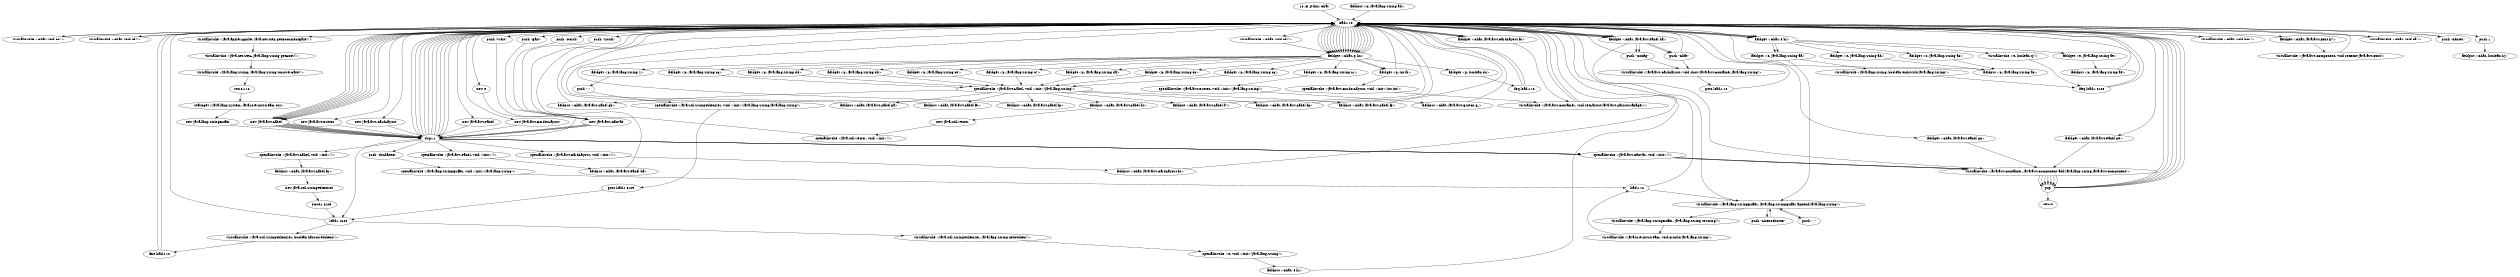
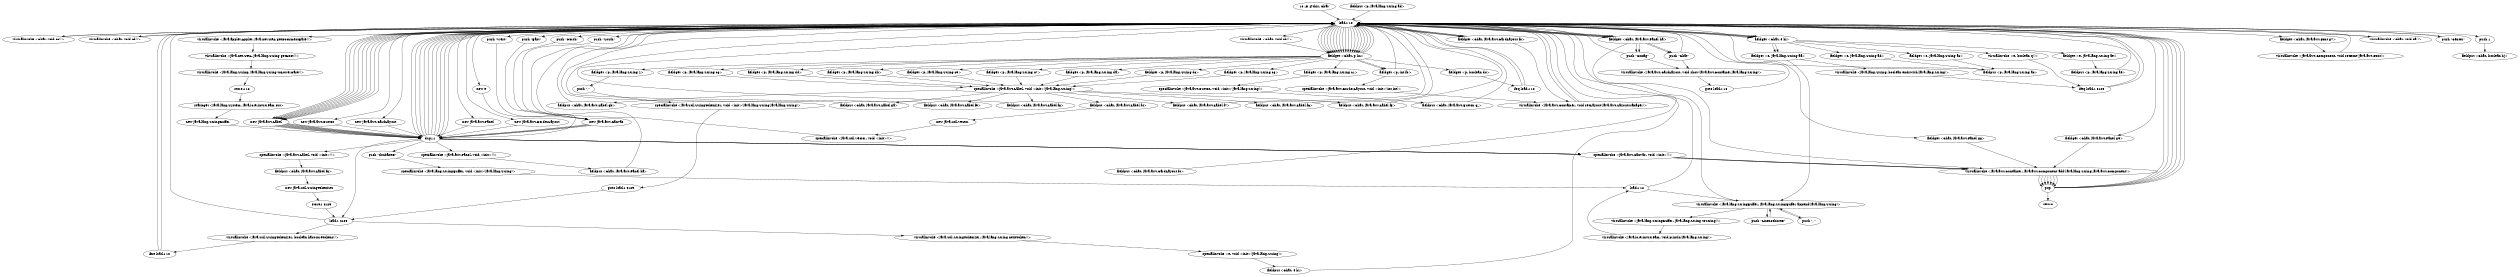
  digraph {
    "r0 := @this: Chat"
    "load.r r0"
    "virtualinvoke <Chat: void cc()>"
    "virtualinvoke <Chat: void cd()>"
    "new java.awt.Label"
    "fieldget <Chat: p hc>"
    "new java.awt.Button"
-   "virtualinvoke <Chat: void bm()>"
    "fieldget <Chat: java.awt.Font g7>"
    "virtualinvoke <Chat: void cb()>"
    "virtualinvoke <Chat: void ca()>"
    "new java.awt.CardLayout"
    "new java.awt.Panel"
    "fieldget <Chat: java.awt.Panel ha>"
    "fieldget <Chat: java.awt.CardLayout fo>"
    "fieldget <Chat: java.awt.Panel g9>"
    "fieldget <Chat: java.awt.Panel g8>"
    "new java.awt.BorderLayout"
    "push \"North\""
    "push \"South\""
    "push \"West\""
    "push \"East\""
    "push \"Center\""
    "new e"
    "fieldget <Chat: e hi>"
    "virtualinvoke <java.applet.Applet: java.net.URL getDocumentBase()>"
    "push 1"
    "dup1.r"
    "fieldget <p: java.lang.String c8>"
    "fieldget <p: java.lang.String c6>"
    "fieldget <p: java.lang.String dd>"
    "fieldget <p: java.lang.String db>"
    "fieldget <p: java.lang.String c9>"
    "fieldget <p: java.lang.String c7>"
    "fieldget <p: java.lang.String da>"
    "fieldget <p: java.lang.String dc>"
    "fieldget <p: java.lang.String z>"
    "fieldget <p: java.lang.String c1>"
    "fieldget <p: boolean d0>"
    "fieldget <p: int fb>"
    "virtualinvoke <java.awt.Component: void setFont(java.awt.Font)>"
    "push \"Config\""
    "virtualinvoke <java.awt.Container: java.awt.Component add(java.lang.String,java.awt.Component)>"
    "push \"Chat\""
    "virtualinvoke <java.awt.Container: void setLayout(java.awt.LayoutManager)>"
    "new java.awt.Canvas"
    "virtualinvoke <e: boolean q()>"
    "fieldget <e: java.lang.String aa>"
    "fieldget <e: java.lang.String ae>"
    "fieldget <e: java.lang.String ad>"
    "fieldget <e: java.lang.String ac>"
    "virtualinvoke <java.net.URL: java.lang.String getHost()>"
    "fieldput <Chat: boolean hj>"
    "specialinvoke <java.awt.Label: void <init>()>"
    "load.r $r29"
-   "specialinvoke <java.awt.CardLayout: void <init>()>"
    "specialinvoke <java.awt.Panel: void <init>()>"
    "specialinvoke <java.awt.Canvas: void <init>()>"
    "push \"docbase=\""
    "fieldput <Chat: java.awt.Label fq>"
    "virtualinvoke <java.util.StringTokenizer: boolean hasMoreTokens()>"
    "virtualinvoke <java.util.StringTokenizer: java.lang.String nextToken()>"
    "fieldput <Chat: java.awt.CardLayout fo>"
    "fieldput <Chat: java.awt.Panel ha>"
    "specialinvoke <java.lang.StringBuffer: void <init>(java.lang.String)>"
    "specialinvoke <java.awt.Label: void <init>(java.lang.String)>"
    "push \",\""
    "specialinvoke <java.awt.Button: void <init>(java.lang.String)>"
    "ifeq load.r r0"
    "specialinvoke <java.awt.BorderLayout: void <init>(int,int)>"
    "fieldput <Chat: java.awt.Label gb>"
    "fieldput <Chat: java.awt.Label ga>"
    "fieldput <Chat: java.awt.Label f9>"
    "fieldput <Chat: java.awt.Label f8>"
    "fieldput <Chat: java.awt.Label f7>"
    "fieldput <Chat: java.awt.Label f6>"
    "fieldput <Chat: java.awt.Label f5>"
    "fieldput <Chat: java.awt.Label f4>"
    "new java.util.Vector"
    "specialinvoke <java.util.Vector: void <init>()>"
    "new java.util.StringTokenizer"
    "store.r $r29"
    "ifne load.r r0"
    "specialinvoke <e: void <init>(java.lang.String)>"
    "specialinvoke <java.util.StringTokenizer: void <init>(java.lang.String,java.lang.String)>"
    "goto load.r $r29"
    "fieldput <Chat: java.awt.Button g_>"
    "virtualinvoke <java.awt.CardLayout: void show(java.awt.Container,java.lang.String)>"
    pop
    "goto load.r r0"
    return
    "fieldput <Chat: e hi>"
    "ifeq load.r $r29"
    "virtualinvoke <java.lang.StringBuffer: java.lang.StringBuffer append(java.lang.String)>"
    "virtualinvoke <java.lang.String: boolean endsWith(java.lang.String)>"
    "fieldput <p: java.lang.String ae>"
    "fieldput <p: java.lang.String ac>"
    "virtualinvoke <java.lang.String: java.lang.String toLowerCase()>"
    "store.r r2"
    "staticget <java.lang.System: java.io.PrintStream out>"
    "new java.lang.StringBuffer"
    "load.r r2"
    "push \", \""
    "push \"Licensehost=\""
    "virtualinvoke <java.lang.StringBuffer: java.lang.String toString()>"
    "virtualinvoke <java.io.PrintStream: void println(java.lang.String)>"
    "fieldput <p: java.lang.String ad>"
    "r0 := @this: Chat" -> "load.r r0"
    "load.r r0" -> "load.r r0"
    "load.r r0" -> "virtualinvoke <Chat: void cc()>"
    "load.r r0" -> "virtualinvoke <Chat: void cd()>"
    "load.r r0" -> "new java.awt.Label"
    "load.r r0" -> "new java.awt.Label"
    "load.r r0" -> "new java.awt.Label"
    "load.r r0" -> "new java.awt.Label"
    "load.r r0" -> "new java.awt.Label"
    "load.r r0" -> "new java.awt.Label"
    "load.r r0" -> "new java.awt.Label"
    "load.r r0" -> "new java.awt.Label"
    "load.r r0" -> "new java.awt.Label"
    "load.r r0" -> "fieldget <Chat: p hc>"
    "load.r r0" -> "fieldget <Chat: p hc>"
    "load.r r0" -> "fieldget <Chat: p hc>"
    "load.r r0" -> "fieldget <Chat: p hc>"
    "load.r r0" -> "fieldget <Chat: p hc>"
    "load.r r0" -> "fieldget <Chat: p hc>"
    "load.r r0" -> "fieldget <Chat: p hc>"
    "load.r r0" -> "fieldget <Chat: p hc>"
    "load.r r0" -> "fieldget <Chat: p hc>"
    "load.r r0" -> "fieldget <Chat: p hc>"
    "load.r r0" -> "fieldget <Chat: p hc>"
    "load.r r0" -> "fieldget <Chat: p hc>"
    "load.r r0" -> "fieldget <Chat: p hc>"
    "load.r r0" -> "fieldget <Chat: p hc>"
    "load.r r0" -> "fieldget <Chat: p hc>"
    "load.r r0" -> "fieldget <Chat: p hc>"
    "load.r r0" -> "new java.awt.Button"
-   "load.r r0" -> "virtualinvoke <Chat: void bm()>"
    "load.r r0" -> "fieldget <Chat: java.awt.Font g7>"
    "load.r r0" -> "virtualinvoke <Chat: void cb()>"
    "load.r r0" -> "virtualinvoke <Chat: void ca()>"
    "load.r r0" -> "new java.awt.CardLayout"
    "load.r r0" -> "new java.awt.Panel"
    "load.r r0" -> "fieldget <Chat: java.awt.Panel ha>"
    "load.r r0" -> "fieldget <Chat: java.awt.Panel ha>"
    "load.r r0" -> "fieldget <Chat: java.awt.Panel ha>"
    "load.r r0" -> "fieldget <Chat: java.awt.Panel ha>"
    "load.r r0" -> "fieldget <Chat: java.awt.Panel ha>"
    "load.r r0" -> "fieldget <Chat: java.awt.Panel ha>"
    "load.r r0" -> "fieldget <Chat: java.awt.CardLayout fo>"
    "load.r r0" -> "fieldget <Chat: java.awt.CardLayout fo>"
    "load.r r0" -> "fieldget <Chat: java.awt.CardLayout fo>"
    "load.r r0" -> "fieldget <Chat: java.awt.Panel g9>"
    "load.r r0" -> "fieldget <Chat: java.awt.Panel g8>"
    "load.r r0" -> "new java.awt.BorderLayout"
    "load.r r0" -> "push \"North\""
    "load.r r0" -> "push \"South\""
    "load.r r0" -> "push \"West\""
    "load.r r0" -> "push \"East\""
    "load.r r0" -> "push \"Center\""
    "load.r r0" -> "new e"
    "load.r r0" -> "fieldget <Chat: e hi>"
    "load.r r0" -> "fieldget <Chat: e hi>"
    "load.r r0" -> "fieldget <Chat: e hi>"
    "load.r r0" -> "fieldget <Chat: e hi>"
    "load.r r0" -> "fieldget <Chat: e hi>"
    "load.r r0" -> "fieldget <Chat: e hi>"
    "load.r r0" -> "virtualinvoke <java.applet.Applet: java.net.URL getDocumentBase()>"
    "load.r r0" -> "push 1"
    "virtualinvoke <Chat: void cc()>" -> "load.r r0"
    "virtualinvoke <Chat: void cd()>" -> "load.r r0"
    "new java.awt.Label" -> "dup1.r"
    "new java.awt.Label" -> "dup1.r"
    "new java.awt.Label" -> "dup1.r"
    "new java.awt.Label" -> "dup1.r"
    "new java.awt.Label" -> "dup1.r"
    "new java.awt.Label" -> "dup1.r"
    "new java.awt.Label" -> "dup1.r"
    "new java.awt.Label" -> "dup1.r"
    "new java.awt.Label" -> "dup1.r"
    "fieldget <Chat: p hc>" -> "load.r r0"
    "fieldget <Chat: p hc>" -> "load.r r0"
    "fieldget <Chat: p hc>" -> "load.r r0"
    "fieldget <Chat: p hc>" -> "fieldget <p: java.lang.String c8>"
    "fieldget <Chat: p hc>" -> "fieldget <p: java.lang.String c6>"
    "fieldget <Chat: p hc>" -> "fieldget <p: java.lang.String dd>"
    "fieldget <Chat: p hc>" -> "fieldget <p: java.lang.String db>"
    "fieldget <Chat: p hc>" -> "fieldget <p: java.lang.String c9>"
    "fieldget <Chat: p hc>" -> "fieldget <p: java.lang.String c7>"
    "fieldget <Chat: p hc>" -> "fieldget <p: java.lang.String da>"
    "fieldget <Chat: p hc>" -> "fieldget <p: java.lang.String dc>"
    "fieldget <Chat: p hc>" -> "fieldget <p: java.lang.String z>"
    "fieldget <Chat: p hc>" -> "fieldget <p: java.lang.String c1>"
    "fieldget <Chat: p hc>" -> "fieldget <p: boolean d0>"
    "fieldget <Chat: p hc>" -> "fieldget <p: int fb>"
    "fieldget <Chat: p hc>" -> "fieldget <p: int fb>"
    "new java.awt.Button" -> "dup1.r"
-   "virtualinvoke <Chat: void bm()>" -> "load.r r0"
    "fieldget <Chat: java.awt.Font g7>" -> "virtualinvoke <java.awt.Component: void setFont(java.awt.Font)>"
    "virtualinvoke <Chat: void cb()>" -> "fieldget <Chat: p hc>"
    "virtualinvoke <Chat: void ca()>" -> "load.r r0"
    "new java.awt.CardLayout" -> "dup1.r"
    "new java.awt.Panel" -> "dup1.r"
    "fieldget <Chat: java.awt.Panel ha>" -> "load.r r0"
    "fieldget <Chat: java.awt.Panel ha>" -> "push \"Config\""
    "fieldget <Chat: java.awt.Panel ha>" -> "push \"Config\""
    "fieldget <Chat: java.awt.Panel ha>" -> "virtualinvoke <java.awt.Container: java.awt.Component add(java.lang.String,java.awt.Component)>"
    "fieldget <Chat: java.awt.Panel ha>" -> "push \"Chat\""
    "fieldget <Chat: java.awt.Panel ha>" -> "push \"Chat\""
    "fieldget <Chat: java.awt.CardLayout fo>" -> "load.r r0"
    "fieldget <Chat: java.awt.CardLayout fo>" -> "load.r r0"
    "fieldget <Chat: java.awt.CardLayout fo>" -> "virtualinvoke <java.awt.Container: void setLayout(java.awt.LayoutManager)>"
    "fieldget <Chat: java.awt.Panel g9>" -> "virtualinvoke <java.awt.Container: java.awt.Component add(java.lang.String,java.awt.Component)>"
    "fieldget <Chat: java.awt.Panel g8>" -> "virtualinvoke <java.awt.Container: java.awt.Component add(java.lang.String,java.awt.Component)>"
    "new java.awt.BorderLayout" -> "dup1.r"
    "push \"North\"" -> "new java.awt.Canvas"
    "push \"South\"" -> "new java.awt.Canvas"
    "push \"West\"" -> "new java.awt.Canvas"
    "push \"East\"" -> "new java.awt.Canvas"
    "push \"Center\"" -> "load.r r0"
    "new e" -> "dup1.r"
    "fieldget <Chat: e hi>" -> "virtualinvoke <e: boolean q()>"
    "fieldget <Chat: e hi>" -> "fieldget <e: java.lang.String aa>"
    "fieldget <Chat: e hi>" -> "fieldget <e: java.lang.String aa>"
    "fieldget <Chat: e hi>" -> "fieldget <e: java.lang.String ae>"
    "fieldget <Chat: e hi>" -> "fieldget <e: java.lang.String ad>"
    "fieldget <Chat: e hi>" -> "fieldget <e: java.lang.String ac>"
    "virtualinvoke <java.applet.Applet: java.net.URL getDocumentBase()>" -> "virtualinvoke <java.net.URL: java.lang.String getHost()>"
    "push 1" -> "fieldput <Chat: boolean hj>"
    "dup1.r" -> "load.r r0"
    "dup1.r" -> "load.r r0"
    "dup1.r" -> "load.r r0"
    "dup1.r" -> "load.r r0"
    "dup1.r" -> "load.r r0"
    "dup1.r" -> "load.r r0"
    "dup1.r" -> "load.r r0"
    "dup1.r" -> "load.r r0"
    "dup1.r" -> "load.r r0"
    "dup1.r" -> "load.r r0"
    "dup1.r" -> "specialinvoke <java.awt.Label: void <init>()>"
    "dup1.r" -> "load.r $r29"
-   "dup1.r" -> "specialinvoke <java.awt.CardLayout: void <init>()>"
    "dup1.r" -> "specialinvoke <java.awt.Panel: void <init>()>"
    "dup1.r" -> "specialinvoke <java.awt.Canvas: void <init>()>"
    "dup1.r" -> "specialinvoke <java.awt.Canvas: void <init>()>"
    "dup1.r" -> "specialinvoke <java.awt.Canvas: void <init>()>"
    "dup1.r" -> "specialinvoke <java.awt.Canvas: void <init>()>"
    "dup1.r" -> "push \"docbase=\""
    "fieldget <p: java.lang.String c8>" -> "specialinvoke <java.awt.Label: void <init>(java.lang.String)>"
    "fieldget <p: java.lang.String c6>" -> "specialinvoke <java.awt.Label: void <init>(java.lang.String)>"
    "fieldget <p: java.lang.String dd>" -> "specialinvoke <java.awt.Label: void <init>(java.lang.String)>"
    "fieldget <p: java.lang.String db>" -> "specialinvoke <java.awt.Label: void <init>(java.lang.String)>"
    "fieldget <p: java.lang.String c9>" -> "specialinvoke <java.awt.Label: void <init>(java.lang.String)>"
    "fieldget <p: java.lang.String c7>" -> "specialinvoke <java.awt.Label: void <init>(java.lang.String)>"
    "fieldget <p: java.lang.String da>" -> "specialinvoke <java.awt.Label: void <init>(java.lang.String)>"
    "fieldget <p: java.lang.String dc>" -> "specialinvoke <java.awt.Label: void <init>(java.lang.String)>"
    "fieldget <p: java.lang.String z>" -> "push \",\""
    "fieldget <p: java.lang.String c1>" -> "specialinvoke <java.awt.Button: void <init>(java.lang.String)>"
    "fieldget <p: boolean d0>" -> "ifeq load.r r0"
    "fieldget <p: int fb>" -> "load.r r0"
    "fieldget <p: int fb>" -> "specialinvoke <java.awt.BorderLayout: void <init>(int,int)>"
    "virtualinvoke <java.awt.Component: void setFont(java.awt.Font)>" -> "load.r r0"
    "push \"Config\"" -> "load.r r0"
    "push \"Config\"" -> "virtualinvoke <java.awt.CardLayout: void show(java.awt.Container,java.lang.String)>"
    "virtualinvoke <java.awt.Container: java.awt.Component add(java.lang.String,java.awt.Component)>" -> pop
    "virtualinvoke <java.awt.Container: java.awt.Component add(java.lang.String,java.awt.Component)>" -> pop
    "virtualinvoke <java.awt.Container: java.awt.Component add(java.lang.String,java.awt.Component)>" -> pop
    "virtualinvoke <java.awt.Container: java.awt.Component add(java.lang.String,java.awt.Component)>" -> pop
    "virtualinvoke <java.awt.Container: java.awt.Component add(java.lang.String,java.awt.Component)>" -> pop
    "virtualinvoke <java.awt.Container: java.awt.Component add(java.lang.String,java.awt.Component)>" -> pop
    "virtualinvoke <java.awt.Container: java.awt.Component add(java.lang.String,java.awt.Component)>" -> pop
    "push \"Chat\"" -> "load.r r0"
    "push \"Chat\"" -> "virtualinvoke <java.awt.CardLayout: void show(java.awt.Container,java.lang.String)>"
    "virtualinvoke <java.awt.Container: void setLayout(java.awt.LayoutManager)>" -> "load.r r0"
    "virtualinvoke <java.awt.Container: void setLayout(java.awt.LayoutManager)>" -> "load.r r0"
    "new java.awt.Canvas" -> "dup1.r"
    "new java.awt.Canvas" -> "dup1.r"
    "new java.awt.Canvas" -> "dup1.r"
    "new java.awt.Canvas" -> "dup1.r"
    "virtualinvoke <e: boolean q()>" -> "ifeq load.r $r29"
    "fieldget <e: java.lang.String aa>" -> "virtualinvoke <java.lang.StringBuffer: java.lang.StringBuffer append(java.lang.String)>"
    "fieldget <e: java.lang.String aa>" -> "virtualinvoke <java.lang.String: boolean endsWith(java.lang.String)>"
    "fieldget <e: java.lang.String ae>" -> "fieldput <p: java.lang.String ae>"
    "fieldget <e: java.lang.String ad>" -> "fieldput <p: java.lang.String ac>"
    "fieldget <e: java.lang.String ac>" -> "fieldput <p: java.lang.String ac>"
    "virtualinvoke <java.net.URL: java.lang.String getHost()>" -> "virtualinvoke <java.lang.String: java.lang.String toLowerCase()>"
    "specialinvoke <java.awt.Label: void <init>()>" -> "fieldput <Chat: java.awt.Label fq>"
    "load.r $r29" -> "load.r r0"
    "load.r $r29" -> "virtualinvoke <java.util.StringTokenizer: boolean hasMoreTokens()>"
    "load.r $r29" -> "virtualinvoke <java.util.StringTokenizer: java.lang.String nextToken()>"
-   "specialinvoke <java.awt.CardLayout: void <init>()>" -> "fieldput <Chat: java.awt.CardLayout fo>"
    "specialinvoke <java.awt.Panel: void <init>()>" -> "fieldput <Chat: java.awt.Panel ha>"
    "specialinvoke <java.awt.Canvas: void <init>()>" -> "virtualinvoke <java.awt.Container: java.awt.Component add(java.lang.String,java.awt.Component)>"
    "specialinvoke <java.awt.Canvas: void <init>()>" -> "virtualinvoke <java.awt.Container: java.awt.Component add(java.lang.String,java.awt.Component)>"
    "specialinvoke <java.awt.Canvas: void <init>()>" -> "virtualinvoke <java.awt.Container: java.awt.Component add(java.lang.String,java.awt.Component)>"
    "specialinvoke <java.awt.Canvas: void <init>()>" -> "virtualinvoke <java.awt.Container: java.awt.Component add(java.lang.String,java.awt.Component)>"
    "push \"docbase=\"" -> "specialinvoke <java.lang.StringBuffer: void <init>(java.lang.String)>"
    "fieldput <Chat: java.awt.Label fq>" -> "new java.util.StringTokenizer"
    "virtualinvoke <java.util.StringTokenizer: boolean hasMoreTokens()>" -> "ifne load.r r0"
    "virtualinvoke <java.util.StringTokenizer: java.lang.String nextToken()>" -> "specialinvoke <e: void <init>(java.lang.String)>"
    "fieldput <Chat: java.awt.CardLayout fo>" -> "load.r r0"
    "fieldput <Chat: java.awt.Panel ha>" -> "load.r r0"
    "specialinvoke <java.lang.StringBuffer: void <init>(java.lang.String)>" -> "load.r r2"
    "specialinvoke <java.awt.Label: void <init>(java.lang.String)>" -> "fieldput <Chat: java.awt.Label gb>"
    "specialinvoke <java.awt.Label: void <init>(java.lang.String)>" -> "fieldput <Chat: java.awt.Label ga>"
    "specialinvoke <java.awt.Label: void <init>(java.lang.String)>" -> "fieldput <Chat: java.awt.Label f9>"
    "specialinvoke <java.awt.Label: void <init>(java.lang.String)>" -> "fieldput <Chat: java.awt.Label f8>"
    "specialinvoke <java.awt.Label: void <init>(java.lang.String)>" -> "fieldput <Chat: java.awt.Label f7>"
    "specialinvoke <java.awt.Label: void <init>(java.lang.String)>" -> "fieldput <Chat: java.awt.Label f6>"
    "specialinvoke <java.awt.Label: void <init>(java.lang.String)>" -> "fieldput <Chat: java.awt.Label f5>"
    "specialinvoke <java.awt.Label: void <init>(java.lang.String)>" -> "fieldput <Chat: java.awt.Label f4>"
    "push \",\"" -> "specialinvoke <java.util.StringTokenizer: void <init>(java.lang.String,java.lang.String)>"
    "specialinvoke <java.awt.Button: void <init>(java.lang.String)>" -> "fieldput <Chat: java.awt.Button g_>"
    "ifeq load.r r0" -> "load.r r0"
    "ifeq load.r r0" -> "load.r r0"
    "specialinvoke <java.awt.BorderLayout: void <init>(int,int)>" -> "virtualinvoke <java.awt.Container: void setLayout(java.awt.LayoutManager)>"
    "fieldput <Chat: java.awt.Label gb>" -> "load.r r0"
    "fieldput <Chat: java.awt.Label ga>" -> "load.r r0"
    "fieldput <Chat: java.awt.Label f9>" -> "load.r r0"
    "fieldput <Chat: java.awt.Label f8>" -> "load.r r0"
    "fieldput <Chat: java.awt.Label f7>" -> "load.r r0"
    "fieldput <Chat: java.awt.Label f6>" -> "load.r r0"
    "fieldput <Chat: java.awt.Label f5>" -> "load.r r0"
    "fieldput <Chat: java.awt.Label f4>" -> "new java.util.Vector"
    "new java.util.Vector" -> "specialinvoke <java.util.Vector: void <init>()>"
    "specialinvoke <java.util.Vector: void <init>()>" -> "load.r r0"
    "new java.util.StringTokenizer" -> "store.r $r29"
    "store.r $r29" -> "load.r $r29"
    "ifne load.r r0" -> "load.r r0"
    "ifne load.r r0" -> "load.r r0"
    "specialinvoke <e: void <init>(java.lang.String)>" -> "fieldput <Chat: e hi>"
    "specialinvoke <java.util.StringTokenizer: void <init>(java.lang.String,java.lang.String)>" -> "goto load.r $r29"
    "goto load.r $r29" -> "load.r $r29"
    "fieldput <Chat: java.awt.Button g_>" -> "load.r r0"
    "virtualinvoke <java.awt.CardLayout: void show(java.awt.Container,java.lang.String)>" -> "goto load.r r0"
    pop -> "load.r r0"
    pop -> "load.r r0"
    pop -> "load.r r0"
    pop -> "load.r r0"
    pop -> "load.r r0"
    pop -> "load.r r0"
    pop -> return
    "goto load.r r0" -> "load.r r0"
    "fieldput <Chat: e hi>" -> "load.r r0"
    "ifeq load.r $r29" -> "load.r r0"
    "ifeq load.r $r29" -> "load.r r0"
    "virtualinvoke <java.lang.StringBuffer: java.lang.StringBuffer append(java.lang.String)>" -> "load.r r0"
    "virtualinvoke <java.lang.StringBuffer: java.lang.StringBuffer append(java.lang.String)>" -> "push \", \""
    "virtualinvoke <java.lang.StringBuffer: java.lang.StringBuffer append(java.lang.String)>" -> "push \"Licensehost=\""
    "virtualinvoke <java.lang.StringBuffer: java.lang.StringBuffer append(java.lang.String)>" -> "virtualinvoke <java.lang.StringBuffer: java.lang.String toString()>"
    "virtualinvoke <java.lang.String: boolean endsWith(java.lang.String)>" -> "ifeq load.r $r29"
    "fieldput <p: java.lang.String ae>" -> "load.r r0"
    "fieldput <p: java.lang.String ac>" -> "load.r r0"
    "virtualinvoke <java.lang.String: java.lang.String toLowerCase()>" -> "store.r r2"
    "store.r r2" -> "staticget <java.lang.System: java.io.PrintStream out>"
    "staticget <java.lang.System: java.io.PrintStream out>" -> "new java.lang.StringBuffer"
    "new java.lang.StringBuffer" -> "dup1.r"
    "load.r r2" -> "load.r r0"
    "load.r r2" -> "virtualinvoke <java.lang.StringBuffer: java.lang.StringBuffer append(java.lang.String)>"
    "push \", \"" -> "virtualinvoke <java.lang.StringBuffer: java.lang.StringBuffer append(java.lang.String)>"
    "push \"Licensehost=\"" -> "virtualinvoke <java.lang.StringBuffer: java.lang.StringBuffer append(java.lang.String)>"
    "virtualinvoke <java.lang.StringBuffer: java.lang.String toString()>" -> "virtualinvoke <java.io.PrintStream: void println(java.lang.String)>"
    "virtualinvoke <java.io.PrintStream: void println(java.lang.String)>" -> "load.r r2"
    "fieldput <p: java.lang.String ad>" -> "load.r r0"
  }
